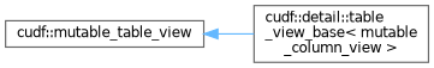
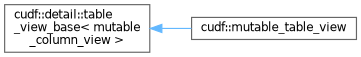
  digraph {
    rankdir=LR
    node [color=grey40 fillcolor=white fontname=Helvetica fontsize=10 shape=box style=filled]
    n1 [height=0.2 label="cudf::detail::table\l_view_base\< mutable\l_column_view \>" width=0.4]
    n2 [height=0.2 label="cudf::mutable_table_view" width=0.4]
-   n2 -> n1 [color=steelblue1 dir=back fontname=Helvetica fontsize=10 labelfontname=Helvetica labelfontsize=10 style=solid]
+   n1 -> n2 [color=steelblue1 dir=back fontname=Helvetica fontsize=10 labelfontname=Helvetica labelfontsize=10 style=solid]
  }
